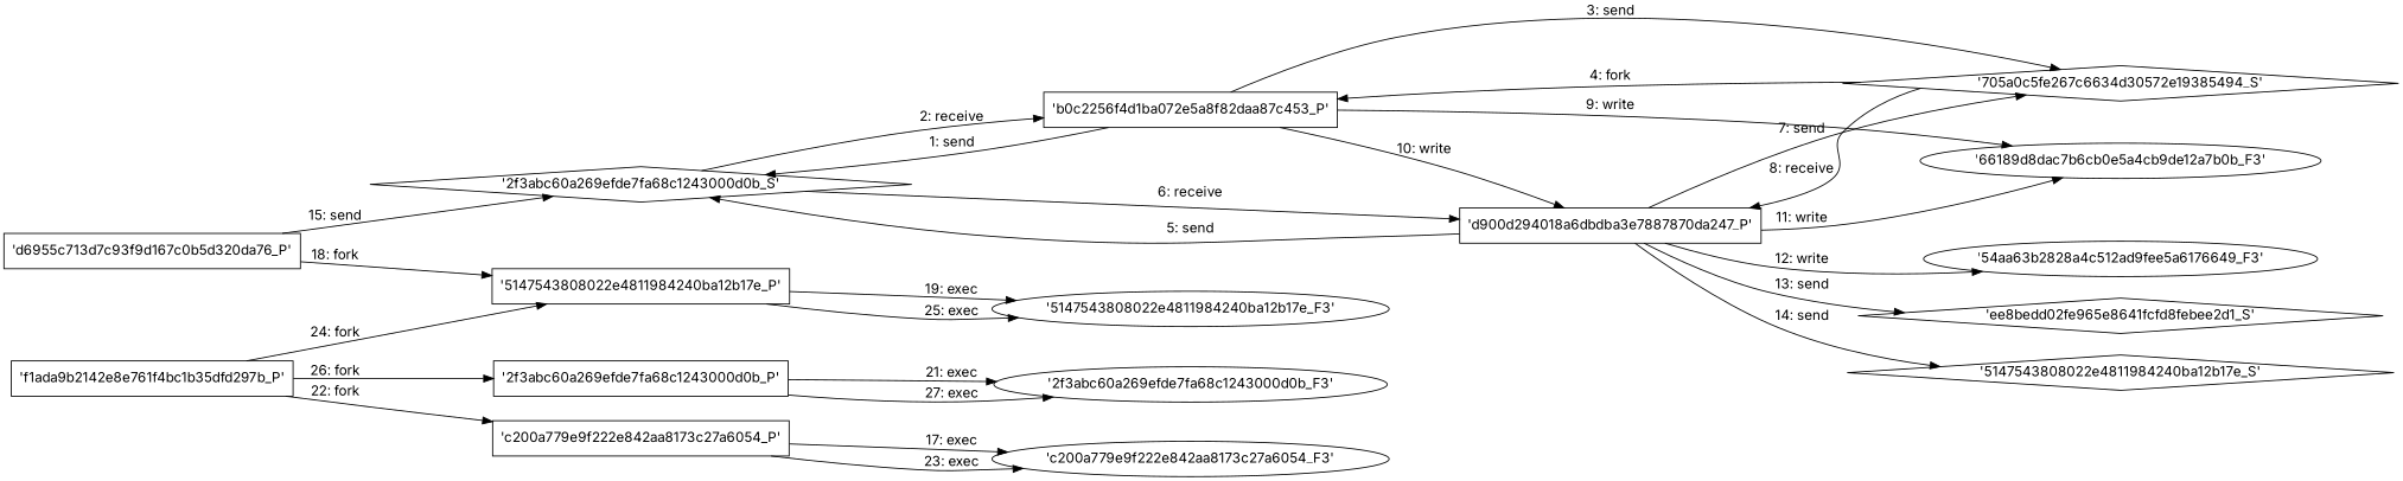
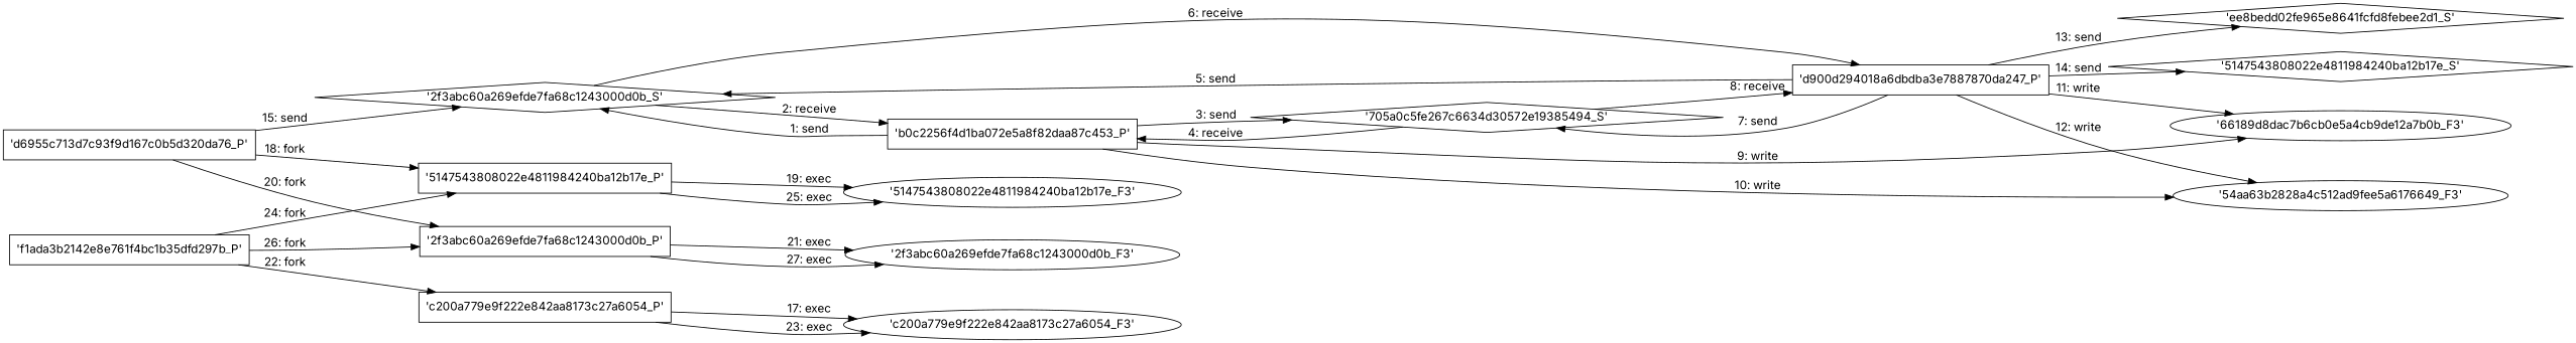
  digraph {
    engine=neato
    fixedsize=false
    fontname=Inter
    fontsize=10
    nodesep=0.3
    rankdir=LR
    ranksep=0
    splines=true
    node [fontname=Inter node_type=Process shape=box]
    edge [fontname=Inter]
    "'2f3abc60a269efde7fa68c1243000d0b_S'" [node_type=Socket shape=diamond]
    "'b0c2256f4d1ba072e5a8f82daa87c453_P'"
    "'d900d294018a6dbdba3e7887870da247_P'"
    n4 [label="'705a0c5fe267c6634d30572e19385494_S'" node_type=Socket shape=diamond]
    "'66189d8dac7b6cb0e5a4cb9de12a7b0b_F3'" [node_type=file shape=ellipse]
    "'54aa63b2828a4c512ad9fee5a6176649_F3'" [node_type=file shape=ellipse]
    "'ee8bedd02fe965e8641fcfd8febee2d1_S'" [node_type=Socket shape=diamond]
    "'5147543808022e4811984240ba12b17e_S'" [node_type=Socket shape=diamond]
    "'d6955c713d7c93f9d167c0b5d320da76_P'"
    "'5147543808022e4811984240ba12b17e_P'"
    "'2f3abc60a269efde7fa68c1243000d0b_P'"
    "'c200a779e9f222e842aa8173c27a6054_F3'" [node_type=File shape=ellipse]
    "'c200a779e9f222e842aa8173c27a6054_P'"
    "'5147543808022e4811984240ba12b17e_F3'" [node_type=File shape=ellipse]
    "'2f3abc60a269efde7fa68c1243000d0b_F3'" [node_type=File shape=ellipse]
-   "'f1ada3b2142e8e761f4bc1b35dfd297b_P'" [label="'f1ada9b2142e8e761f4bc1b35dfd297b_P'"]
+   "'f1ada3b2142e8e761f4bc1b35dfd297b_P'"
    "'2f3abc60a269efde7fa68c1243000d0b_S'" -> "'b0c2256f4d1ba072e5a8f82daa87c453_P'" [label="2: receive"]
    "'2f3abc60a269efde7fa68c1243000d0b_S'" -> "'d900d294018a6dbdba3e7887870da247_P'" [label="6: receive"]
    "'b0c2256f4d1ba072e5a8f82daa87c453_P'" -> "'2f3abc60a269efde7fa68c1243000d0b_S'" [label="1: send"]
    "'b0c2256f4d1ba072e5a8f82daa87c453_P'" -> n4 [label="3: send"]
    "'b0c2256f4d1ba072e5a8f82daa87c453_P'" -> "'66189d8dac7b6cb0e5a4cb9de12a7b0b_F3'" [label="9: write"]
-   "'b0c2256f4d1ba072e5a8f82daa87c453_P'" -> "'d900d294018a6dbdba3e7887870da247_P'" [label="10: write"]
+   "'b0c2256f4d1ba072e5a8f82daa87c453_P'" -> "'54aa63b2828a4c512ad9fee5a6176649_F3'" [label="10: write"]
    "'d900d294018a6dbdba3e7887870da247_P'" -> "'2f3abc60a269efde7fa68c1243000d0b_S'" [label="5: send"]
    "'d900d294018a6dbdba3e7887870da247_P'" -> n4 [label="7: send"]
    "'d900d294018a6dbdba3e7887870da247_P'" -> "'66189d8dac7b6cb0e5a4cb9de12a7b0b_F3'" [label="11: write"]
    "'d900d294018a6dbdba3e7887870da247_P'" -> "'54aa63b2828a4c512ad9fee5a6176649_F3'" [label="12: write"]
    "'d900d294018a6dbdba3e7887870da247_P'" -> "'ee8bedd02fe965e8641fcfd8febee2d1_S'" [label="13: send"]
    "'d900d294018a6dbdba3e7887870da247_P'" -> "'5147543808022e4811984240ba12b17e_S'" [label="14: send"]
-   n4 -> "'b0c2256f4d1ba072e5a8f82daa87c453_P'" [label="4: fork"]
+   n4 -> "'b0c2256f4d1ba072e5a8f82daa87c453_P'" [label="4: receive"]
    n4 -> "'d900d294018a6dbdba3e7887870da247_P'" [label="8: receive"]
    "'d6955c713d7c93f9d167c0b5d320da76_P'" -> "'2f3abc60a269efde7fa68c1243000d0b_S'" [label="15: send"]
    "'d6955c713d7c93f9d167c0b5d320da76_P'" -> "'5147543808022e4811984240ba12b17e_P'" [label="18: fork"]
+   "'d6955c713d7c93f9d167c0b5d320da76_P'" -> "'2f3abc60a269efde7fa68c1243000d0b_P'" [label="20: fork"]
    "'5147543808022e4811984240ba12b17e_P'" -> "'5147543808022e4811984240ba12b17e_F3'" [label="19: exec"]
    "'5147543808022e4811984240ba12b17e_P'" -> "'5147543808022e4811984240ba12b17e_F3'" [label="25: exec"]
    "'2f3abc60a269efde7fa68c1243000d0b_P'" -> "'2f3abc60a269efde7fa68c1243000d0b_F3'" [label="21: exec"]
    "'2f3abc60a269efde7fa68c1243000d0b_P'" -> "'2f3abc60a269efde7fa68c1243000d0b_F3'" [label="27: exec"]
    "'c200a779e9f222e842aa8173c27a6054_P'" -> "'c200a779e9f222e842aa8173c27a6054_F3'" [label="17: exec"]
    "'c200a779e9f222e842aa8173c27a6054_P'" -> "'c200a779e9f222e842aa8173c27a6054_F3'" [label="23: exec"]
    "'f1ada3b2142e8e761f4bc1b35dfd297b_P'" -> "'5147543808022e4811984240ba12b17e_P'" [label="24: fork"]
    "'f1ada3b2142e8e761f4bc1b35dfd297b_P'" -> "'2f3abc60a269efde7fa68c1243000d0b_P'" [label="26: fork"]
    "'f1ada3b2142e8e761f4bc1b35dfd297b_P'" -> "'c200a779e9f222e842aa8173c27a6054_P'" [label="22: fork"]
  }
